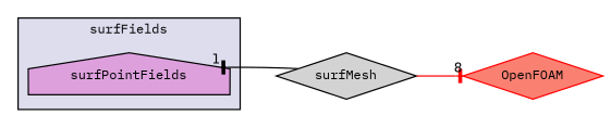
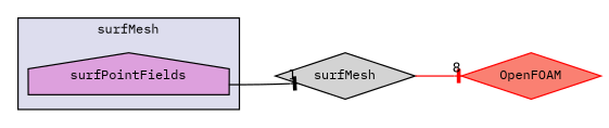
  digraph {
    compound=true
    fontname="IBM Plex Mono"
    rankdir=LR
    node [fontname="IBM Plex Mono" fontsize=10 shape=diamond style=filled]
    edge [arrowhead=tee fontname="IBM Plex Mono" labeldistance=1.5 labelfontname=Helvetica labelfontsize=10]
    n1 [fillcolor=plum label=surfPointFields pencolor=black shape=house]
    n2 [fillcolor=lightgrey label=surfMesh]
    n3 [color=red fillcolor=salmon label=OpenFOAM]
    subgraph cluster_1 {
      bgcolor="#ddddee"
      fontsize=10
-     label=surfFields
+     label=surfMesh
      pencolor=black
      n1
    }
-   n2 -> n1 [color=black headlabel=1]
+   n1 -> n2 [color=black headlabel=1]
    n2 -> n3 [color=red headlabel=8]
  }
